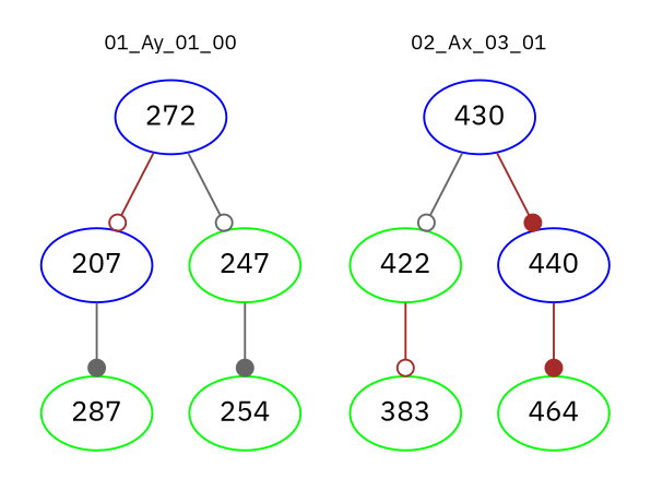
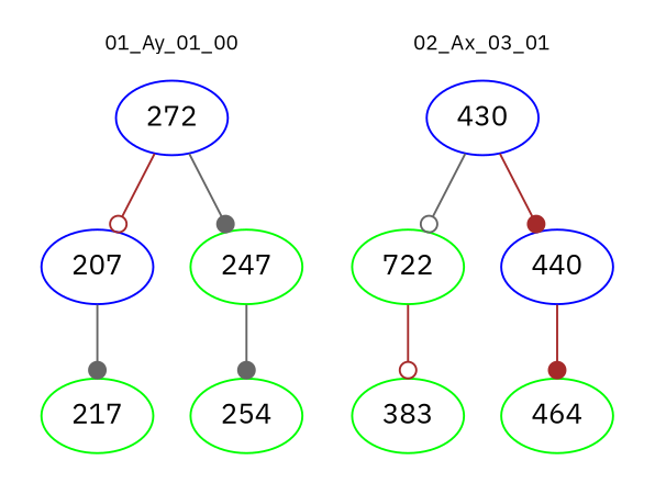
  digraph {
    fontname="IBM Plex Sans"
    node [color=green fontname="IBM Plex Sans"]
    edge [arrowhead=dot color=brown fontname="IBM Plex Sans"]
    n1 [color=blue label=272]
    n2 [color=blue label=207]
    n3 [label=247]
-   n4 [label=287]
+   n4 [label=217]
    n5 [label=254]
    n6 [color=blue label=430]
-   n7 [label=422]
+   n7 [label=722]
    n8 [color=blue label=440]
    n9 [label=383]
    n10 [label=464]
    subgraph cluster_1 {
      color=white
      fontsize=10
      label="01_Ay_01_00"
      n1
      n2
      n3
      n4
      n5
    }
    subgraph cluster_2 {
      color=white
      fontsize=10
      label="02_Ax_03_01"
      n6
      n7
      n8
      n9
      n10
    }
    n1 -> n2 [arrowhead=odot]
-   n1 -> n3 [arrowhead=odot color=gray40]
+   n1 -> n3 [color=gray40]
    n2 -> n4 [color=gray40]
    n3 -> n5 [color=gray40]
    n6 -> n7 [arrowhead=odot color=gray40]
    n6 -> n8
    n7 -> n9 [arrowhead=odot]
    n8 -> n10
  }
